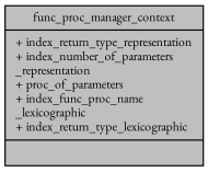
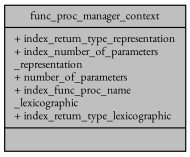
  digraph {
    fontname="EB Garamond"
-   n1 [color=black fillcolor=grey75 fontcolor=black fontname="EB Garamond" fontsize=10 height=0.2 label="{func_proc_manager_context\n|+ index_return_type_representation\l+ index_number_of_parameters\l_representation\l+ proc_of_parameters\l+ index_func_proc_name\l_lexicographic\l+ index_return_type_lexicographic\l|}" shape=record style=filled width=0.4]
+   n1 [color=black fillcolor=grey75 fontcolor=black fontname="EB Garamond" fontsize=10 height=0.2 label="{func_proc_manager_context\n|+ index_return_type_representation\l+ index_number_of_parameters\l_representation\l+ number_of_parameters\l+ index_func_proc_name\l_lexicographic\l+ index_return_type_lexicographic\l|}" shape=record style=filled width=0.4]
  }
